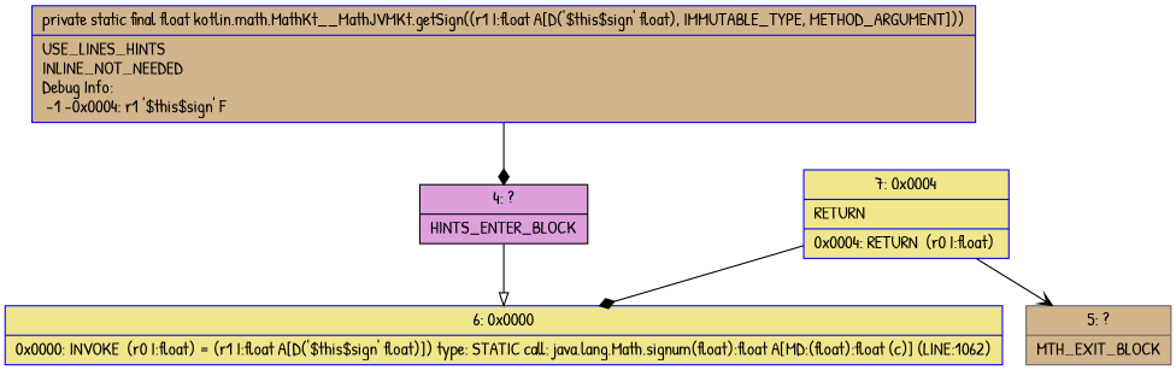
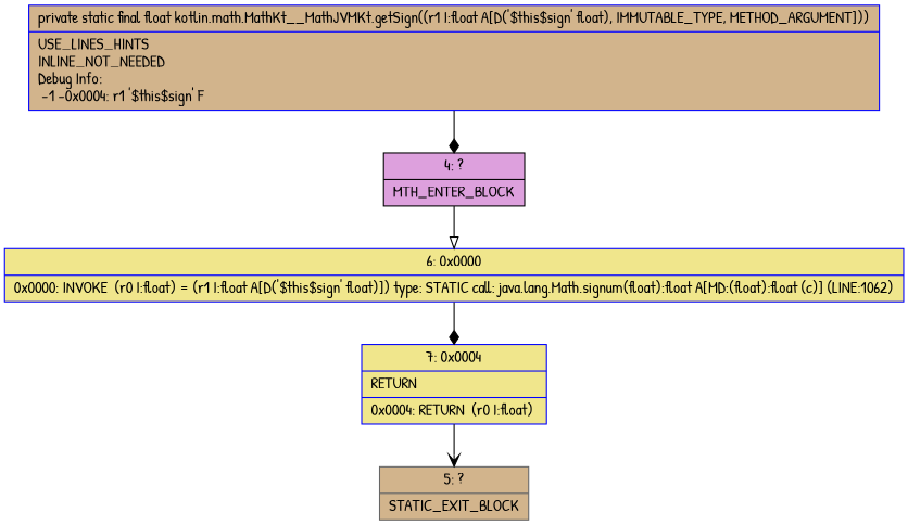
  digraph {
    fontname="Patrick Hand"
    node [color=blue fillcolor=khaki fontname="Patrick Hand" shape=record style=filled]
    edge [arrowhead=diamond fontname="Patrick Hand"]
-   n1 [color=black fillcolor=plum label="{4\:\ ?|HINTS_ENTER_BLOCK\l}"]
+   n1 [color=black fillcolor=plum label="{4\:\ ?|MTH_ENTER_BLOCK\l}"]
    n2 [label="{6\:\ 0x0000|0x0000: INVOKE  (r0 I:float) = (r1 I:float A[D('$this$sign' float)]) type: STATIC call: java.lang.Math.signum(float):float A[MD:(float):float (c)] (LINE:1062)\l}"]
    n3 [label="{7\:\ 0x0004|RETURN\l|0x0004: RETURN  (r0 I:float) \l}"]
-   n4 [color=gray40 fillcolor=tan label="{5\:\ ?|MTH_EXIT_BLOCK\l}"]
+   n4 [color=gray40 fillcolor=tan label="{5\:\ ?|STATIC_EXIT_BLOCK\l}"]
    n5 [fillcolor=tan label="{private static final float kotlin.math.MathKt__MathJVMKt.getSign((r1 I:float A[D('$this$sign' float), IMMUTABLE_TYPE, METHOD_ARGUMENT]))  | USE_LINES_HINTS\lINLINE_NOT_NEEDED\lDebug Info:\l  \-1 \-0x0004: r1 '$this$sign' F\l}"]
    n1 -> n2 [arrowhead=onormal]
-   n3 -> n2
+   n2 -> n3
    n3 -> n4 [arrowhead=vee]
    n5 -> n1
  }
